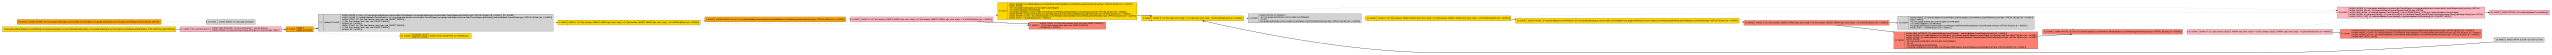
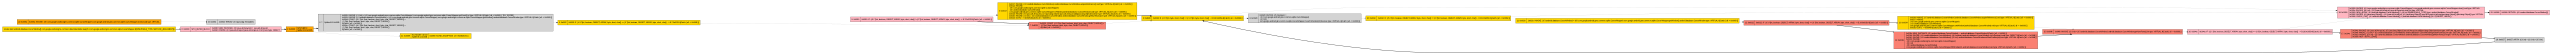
  digraph {
    fontname="Liberation Sans"
    rankdir=LR
    node [fillcolor=gold fontname="Liberation Sans" shape=record style=filled]
    edge [arrowhead=odot fontname="Liberation Sans" style=dotted]
    n1 [fillcolor=lightpink label="{0\:\ 0x0000|MTH_ENTER_BLOCK\l|0x0000: NEW_INSTANCE  (r0 I:java.util.ArrayList) =  java.util.ArrayList \l0x0002: INVOKE  (r0 I:java.util.ArrayList) java.util.ArrayList.\<init\>():void type: DIRECT \l}"]
-   n2 [fillcolor=orange label="{1\:\ 0x0005|DIRECT\lSplitter:B:1:0x0005\l}"]
+   n2 [fillcolor=orange label="{1\:\ 0x0005|SYNTHETIC\lSplitter:B:1:0x0005\l}"]
    n3 [fillcolor=lightgrey label="{2\:\ ?|Splitter:B:1:0x0005\l|0x0005: INVOKE  (r1 I:int) = (r6 I:com.google.android.gms.common.sqlite.CursorWrapper) com.google.android.gms.common.sqlite.CursorWrapper.getCount():int type: VIRTUAL A[Catch:\{ all \-\> 0x0069 \}, TRY_ENTER]\l0x0009: INVOKE  (r2 I:android.database.CursorWindow) = (r6 I:com.google.android.gms.common.sqlite.CursorWrapper) com.google.android.gms.common.sqlite.CursorWrapper.getWindow():android.database.CursorWindow type: VIRTUAL A[Catch:\{ all \-\> 0x0069 \}]\l0x000d: CONST  (r3 I:?[int, float, boolean, short, byte, char, OBJECT, ARRAY]) = \l  (0 ?[int, float, boolean, short, byte, char, OBJECT, ARRAY])\l A[Catch:\{ all \-\> 0x0069 \}]\l0x000e: CONST  (r4 I:?[int, float, boolean, short, byte, char, OBJECT, ARRAY]) = \l  (0 ?[int, float, boolean, short, byte, char, OBJECT, ARRAY])\l A[Catch:\{ all \-\> 0x0069 \}]\l}"]
    n4 [label="{21\:\ 0x0069|ExcHandler: all null\lSplitter:B:1:0x0005\l|0x0069: MOVE_EXCEPTION  (r0 I:?[OBJECT]) =  \l}"]
    n5 [label="{3\:\ 0x000f|0x000f: IF  (r2 I:?[int, boolean, OBJECT, ARRAY, byte, short, char]) == (0 ?[int, boolean, OBJECT, ARRAY, byte, short, char])  \-\> B:7:0x0025 A[Catch:\{ all \-\> 0x0069 \}]\l}"]
-   n6 [fillcolor=orange label="{4\:\ 0x0011|0x0011: INVOKE  (r5 I:int) = (r2 I:android.database.CursorWindow) android.database.CursorWindow.getStartPosition():int type: VIRTUAL A[Catch:\{ all \-\> 0x0069 \}]\l}"]
    n7 [fillcolor=salmon label="{7\:\ 0x0025|0x0025: CONST  (r2 I:?[int, float, boolean, short, byte, char, OBJECT, ARRAY]) = \l  (0 ?[int, float, boolean, short, byte, char, OBJECT, ARRAY])\l A[Catch:\{ all \-\> 0x0069 \}]\l}"]
    n8 [fillcolor=lightpink label="{5\:\ 0x0015|0x0015: IF  (r5 I:?[int, boolean, OBJECT, ARRAY, byte, short, char]) != (0 ?[int, boolean, OBJECT, ARRAY, byte, short, char])  \-\> B:7:0x0025 A[Catch:\{ all \-\> 0x0069 \}]\l}"]
    n9 [label="{8\:\ 0x0026|0x0026: IF  (r2 I:?[int, byte, short, char]) \>= (r1 I:?[int, byte, short, char])  \-\> B:19:0x0059 A[Catch:\{ all \-\> 0x0069 \}]\l}"]
    n10 [label="{6\:\ 0x0017|0x0017: INVOKE  (r2 I:android.database.CursorWindow) android.database.CursorWindow.acquireReference():void type: VIRTUAL A[Catch:\{ all \-\> 0x0069 \}]\l0x001a: INVOKE  \l  (r6 I:com.google.android.gms.common.sqlite.CursorWrapper)\l  (r3 I:android.database.CursorWindow)\l com.google.android.gms.common.sqlite.CursorWrapper.setWindow(android.database.CursorWindow):void type: VIRTUAL A[Catch:\{ all \-\> 0x0069 \}]\l0x001d: INVOKE  (r0 I:java.util.ArrayList), (r2 I:java.lang.Object) java.util.ArrayList.add(java.lang.Object):boolean type: VIRTUAL A[Catch:\{ all \-\> 0x0069 \}]\l0x0020: INVOKE  (r2 I:int) = (r2 I:android.database.CursorWindow) android.database.CursorWindow.getNumRows():int type: VIRTUAL A[Catch:\{ all \-\> 0x0069 \}]\l0x0024: GOTO  \-\> 0x0026 A[Catch:\{ all \-\> 0x0069 \}]\l}"]
    n11 [fillcolor=lightgrey label="{9\:\ 0x0028|0x0028: INVOKE  (r5 I:boolean) = \l  (r6 I:com.google.android.gms.common.sqlite.CursorWrapper)\l  (r2 I:int)\l com.google.android.gms.common.sqlite.CursorWrapper.moveToPosition(int):boolean type: VIRTUAL A[Catch:\{ all \-\> 0x0069 \}]\l}"]
    n12 [fillcolor=lightpink label="{19\:\ 0x0059|0x0059: INVOKE  (r6 I:com.google.android.gms.common.sqlite.CursorWrapper) com.google.android.gms.common.sqlite.CursorWrapper.close():void type: VIRTUAL \l0x005c: INVOKE  (r6 I:int) = (r0 I:java.util.ArrayList) java.util.ArrayList.size():int type: VIRTUAL \l0x0060: NEW_ARRAY  (r6 I:android.database.CursorWindow[]) = (r6 I:int A[IMMUTABLE_TYPE]) type: android.database.CursorWindow[] \l0x0062: INVOKE  (r6 I:java.lang.Object[]) = (r0 I:java.util.ArrayList), (r6 I:java.lang.Object[]) java.util.ArrayList.toArray(java.lang.Object[]):java.lang.Object[] type: VIRTUAL \l0x0066: CHECK_CAST  (r6 I:android.database.CursorWindow[]) = (android.database.CursorWindow[]) (r6 I:?[OBJECT, ARRAY]) \l}"]
    n13 [label="{10\:\ 0x002c|0x002c: IF  (r5 I:?[int, boolean, OBJECT, ARRAY, byte, short, char]) == (0 ?[int, boolean, OBJECT, ARRAY, byte, short, char])  \-\> B:19:0x0059 A[Catch:\{ all \-\> 0x0069 \}]\l}"]
    n14 [fillcolor=lightpink label="{20\:\ 0x0068|0x0068: RETURN  (r6 I:android.database.CursorWindow[]) \l}"]
    n15 [label="{11\:\ 0x002e|0x002e: INVOKE  (r5 I:android.database.CursorWindow) = (r6 I:com.google.android.gms.common.sqlite.CursorWrapper) com.google.android.gms.common.sqlite.CursorWrapper.getWindow():android.database.CursorWindow type: VIRTUAL A[Catch:\{ all \-\> 0x0069 \}]\l}"]
    n16 [fillcolor=salmon label="{12\:\ 0x0032|0x0032: IF  (r5 I:?[int, boolean, OBJECT, ARRAY, byte, short, char]) == (0 ?[int, boolean, OBJECT, ARRAY, byte, short, char])  \-\> B:14:0x003b A[Catch:\{ all \-\> 0x0069 \}]\l}"]
-   n17 [fillcolor=lightgrey label="{13\:\ 0x0034|0x0034: INVOKE  (r5 I:android.database.CursorWindow) android.database.CursorWindow.acquireReference():void type: VIRTUAL A[Catch:\{ all \-\> 0x0069 \}]\l0x0037: INVOKE  \l  (r6 I:com.google.android.gms.common.sqlite.CursorWrapper)\l  (r3 I:android.database.CursorWindow)\l com.google.android.gms.common.sqlite.CursorWrapper.setWindow(android.database.CursorWindow):void type: VIRTUAL A[Catch:\{ all \-\> 0x0069 \}]\l0x003a: GOTO  \-\> 0x0046 A[Catch:\{ all \-\> 0x0069 \}]\l}"]
+   n17 [label="{13\:\ 0x0034|0x0034: INVOKE  (r5 I:android.database.CursorWindow) android.database.CursorWindow.acquireReference():void type: VIRTUAL A[Catch:\{ all \-\> 0x0069 \}]\l0x0037: INVOKE  \l  (r6 I:com.google.android.gms.common.sqlite.CursorWrapper)\l  (r3 I:android.database.CursorWindow)\l com.google.android.gms.common.sqlite.CursorWrapper.setWindow(android.database.CursorWindow):void type: VIRTUAL A[Catch:\{ all \-\> 0x0069 \}]\l0x003a: GOTO  \-\> 0x0046 A[Catch:\{ all \-\> 0x0069 \}]\l}"]
    n18 [fillcolor=salmon label="{14\:\ 0x003b|0x003b: NEW_INSTANCE  (r5 I:android.database.CursorWindow) =  android.database.CursorWindow A[Catch:\{ all \-\> 0x0069 \}]\l0x003d: INVOKE  (r5 I:android.database.CursorWindow), (r4 I:boolean) android.database.CursorWindow.\<init\>(boolean):void type: DIRECT A[Catch:\{ all \-\> 0x0069 \}]\l0x0040: INVOKE  (r5 I:android.database.CursorWindow), (r2 I:int) android.database.CursorWindow.setStartPosition(int):void type: VIRTUAL A[Catch:\{ all \-\> 0x0069 \}]\l0x0043: INVOKE  \l  (r6 I:com.google.android.gms.common.sqlite.CursorWrapper)\l  (r2 I:int)\l  (r5 I:android.database.CursorWindow)\l com.google.android.gms.common.sqlite.CursorWrapper.fillWindow(int, android.database.CursorWindow):void type: VIRTUAL A[Catch:\{ all \-\> 0x0069 \}]\l}"]
    n19 [fillcolor=salmon label="{15\:\ 0x0046|0x0046: INVOKE  (r2 I:int) = (r5 I:android.database.CursorWindow) android.database.CursorWindow.getNumRows():int type: VIRTUAL A[Catch:\{ all \-\> 0x0069 \}]\l}"]
    n20 [fillcolor=lightpink label="{16\:\ 0x004a|0x004a: IF  (r2 I:?[int, boolean, OBJECT, ARRAY, byte, short, char]) == (0 ?[int, boolean, OBJECT, ARRAY, byte, short, char])  \-\> B:19:0x0059 A[Catch:\{ all \-\> 0x0069 \}]\l}"]
    n21 [fillcolor=salmon label="{17\:\ 0x004c|0x004c: INVOKE  (r0 I:java.util.ArrayList), (r5 I:java.lang.Object) java.util.ArrayList.add(java.lang.Object):boolean type: VIRTUAL A[Catch:\{ all \-\> 0x0069 \}]\l0x004f: INVOKE  (r2 I:int) = (r5 I:android.database.CursorWindow) android.database.CursorWindow.getStartPosition():int type: VIRTUAL A[Catch:\{ all \-\> 0x0069 \}]\l0x0053: INVOKE  (r5 I:int) = (r5 I:android.database.CursorWindow) android.database.CursorWindow.getNumRows():int type: VIRTUAL A[Catch:\{ all \-\> 0x0069 \}]\l0x0056: NOP   A[TRY_LEAVE]\l}"]
    n22 [fillcolor=lightgrey label="{18\:\ 0x0057|0x0057: ARITH  (r2 I:int) = (r2 I:int) + (r5 I:int) \l}"]
    n23 [fillcolor=orange label="{22\:\ 0x006a|0x006a: INVOKE  (r6 I:com.google.android.gms.common.sqlite.CursorWrapper) com.google.android.gms.common.sqlite.CursorWrapper.close():void type: VIRTUAL \l}"]
    n24 [fillcolor=lightgrey label="{23\:\ 0x006d|0x006d: THROW  (r0 I:java.lang.Throwable) \l}"]
    n25 [label="{private static android.database.CursorWindow[] com.google.android.gms.common.data.DataHolder.zaa((r6 I:com.google.android.gms.common.sqlite.CursorWrapper A[IMMUTABLE_TYPE, METHOD_ARGUMENT])) }"]
    n1 -> n2 [arrowhead=normal style=bold]
    n2 -> n3 [arrowhead=normal style=bold]
    n2 -> n4
    n3 -> n5 [arrowhead=normal]
-   n5 -> n6
    n5 -> n7 [arrowhead=normal]
-   n6 -> n8 [arrowhead=tee]
    n7 -> n9
    n8 -> n7 [arrowhead=tee style=bold]
    n8 -> n10 [arrowhead=normal]
    n9 -> n11 [arrowhead=normal]
    n9 -> n12 [arrowhead=normal]
    n10 -> n9 [arrowhead=normal style=bold]
    n11 -> n13
    n12 -> n14 [arrowhead=normal style=bold]
    n13 -> n12
-   n13 -> n15 [style=bold]
    n15 -> n16 [arrowhead=normal]
    n16 -> n17 [style=bold]
    n16 -> n18 [style=bold]
    n17 -> n19
    n18 -> n19 [arrowhead=normal style=bold]
    n19 -> n20 [arrowhead=tee]
    n20 -> n12
    n20 -> n21 [style=bold]
-   n21 -> n22
+   n21 -> n22 [style=bold]
    n22 -> n9 [arrowhead=normal style=bold]
    n23 -> n24 [arrowhead=tee]
    n25 -> n1 [style=bold]
  }
